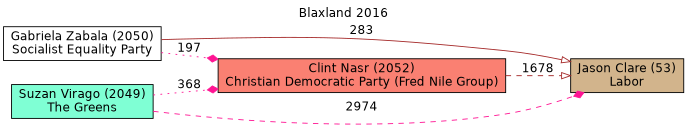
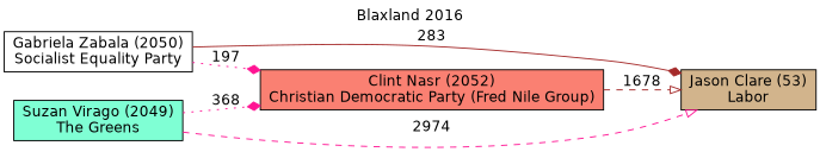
  digraph {
    fontname="DejaVu Sans"
    label="Blaxland 2016"
    labelloc=t
    mclimit=10
    rankdir=LR
    node [fontname="DejaVu Sans" shape=box style=filled]
    edge [arrowhead=diamond color=deeppink fontname="DejaVu Sans" style=dotted]
    n1 [fillcolor=white label="Gabriela Zabala (2050)\nSocialist Equality Party"]
    n2 [fillcolor=salmon label="Clint Nasr (2052)\nChristian Democratic Party (Fred Nile Group)"]
    n3 [fillcolor=tan label="Jason Clare (53)\nLabor"]
    n4 [fillcolor=aquamarine label="Suzan Virago (2049)\nThe Greens"]
    n1 -> n2 [label=197]
-   n1 -> n3 [arrowhead=onormal color=brown label=283 style=solid]
+   n1 -> n3 [color=brown label=283 style=solid]
    n2 -> n3 [arrowhead=onormal color=brown label=1678 style=dashed]
    n4 -> n2 [label=368]
-   n4 -> n3 [label=2974 style=dashed]
+   n4 -> n3 [arrowhead=onormal label=2974 style=dashed]
  }
